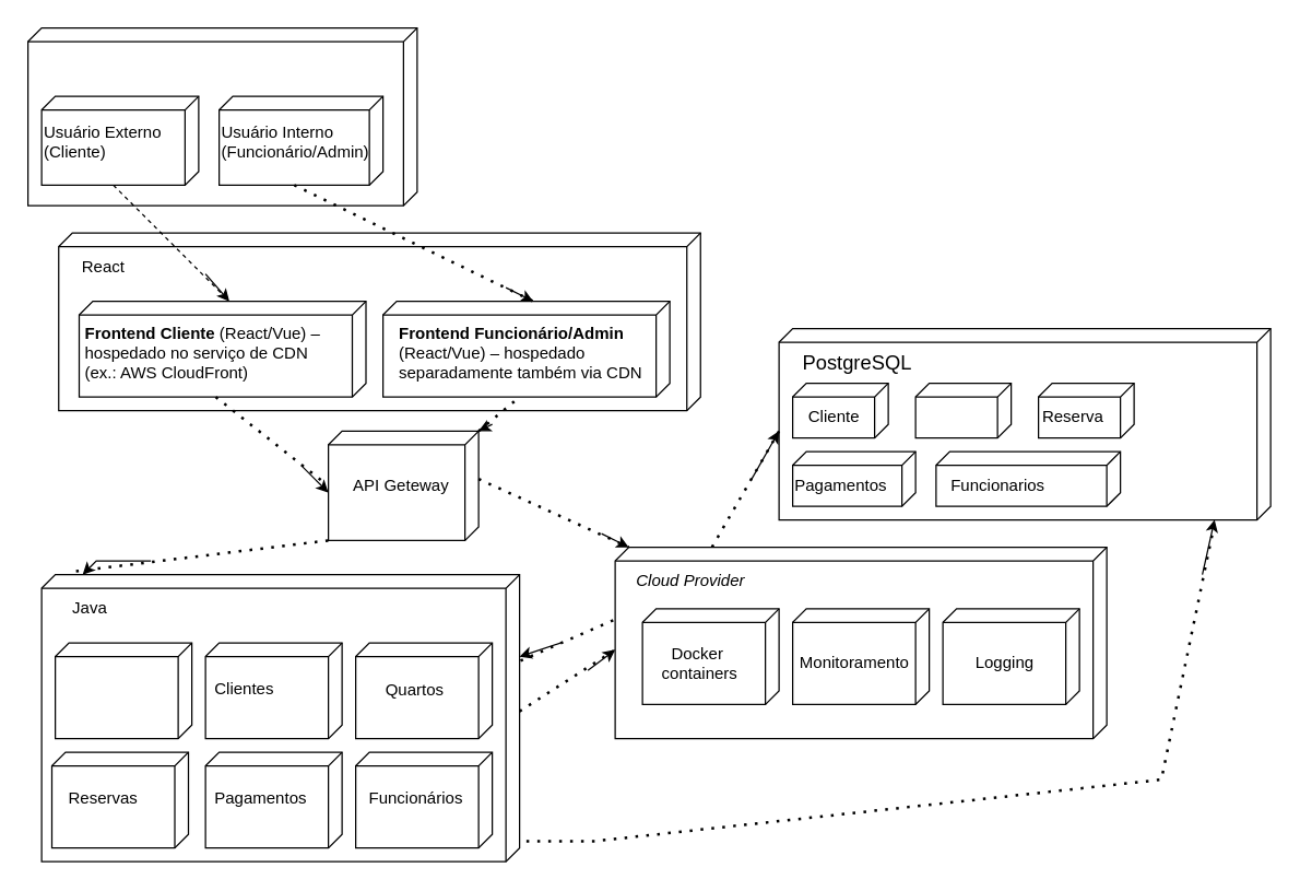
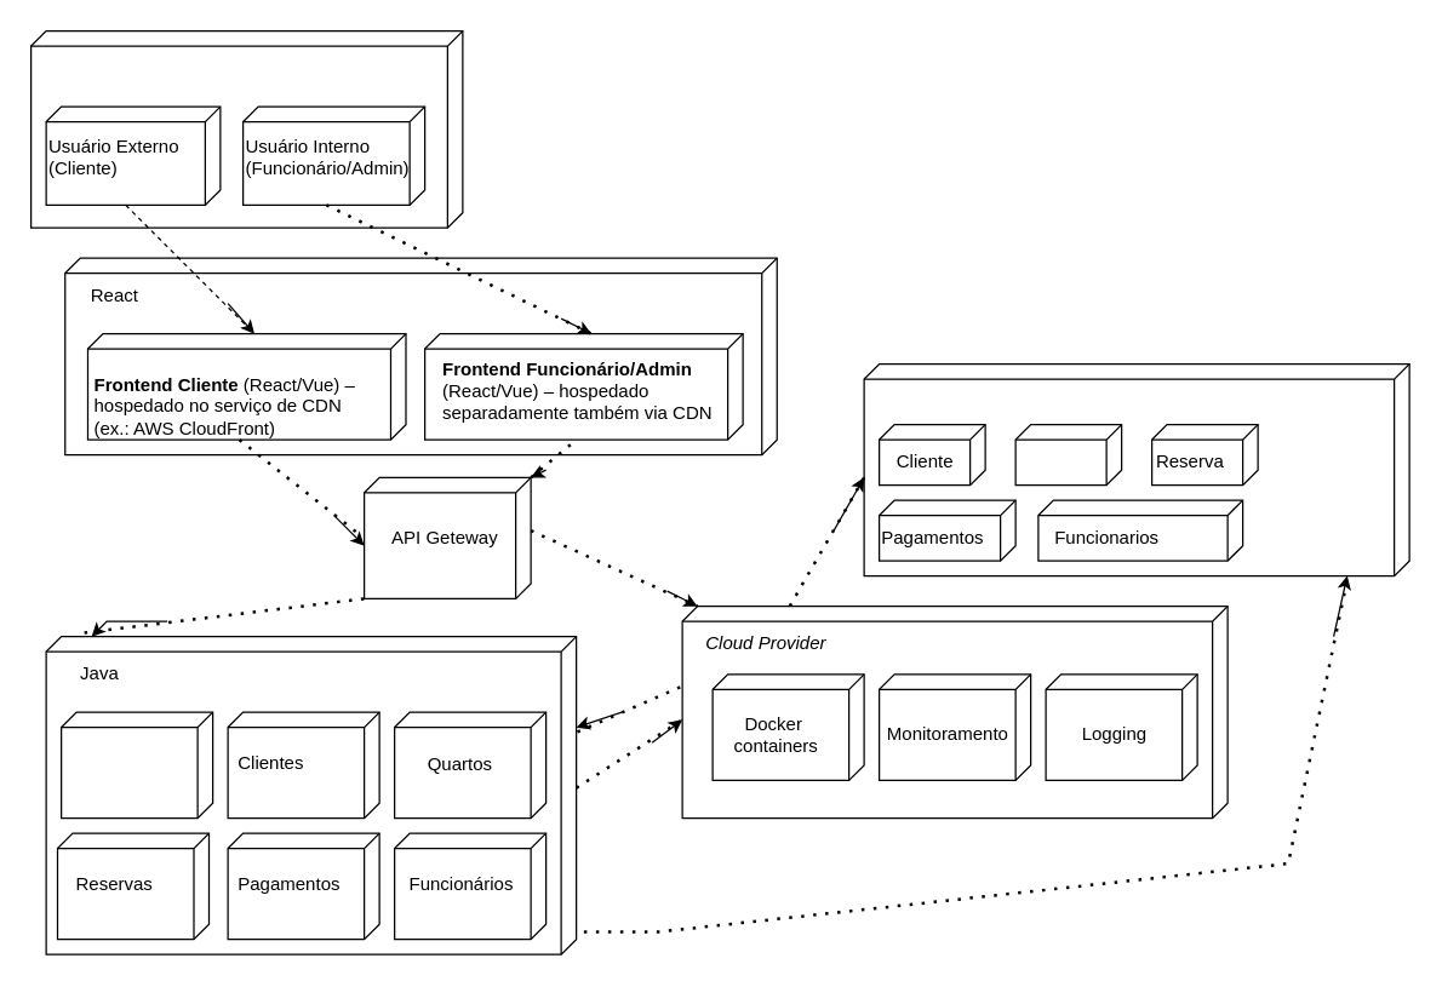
  <mxCell id="0" />
  <mxCell id="1" parent="0" />
  <mxCell id="2" value="" style="verticalAlign=top;align=left;spacingTop=8;spacingLeft=2;spacingRight=12;shape=cube;size=10;direction=south;fontStyle=4;html=1;whiteSpace=wrap;" parent="1" vertex="1"><mxGeometry x="450" y="400" width="360" height="140" as="geometry" /></mxCell>
  <mxCell id="3" value="" style="verticalAlign=top;align=left;spacingTop=8;spacingLeft=2;spacingRight=12;shape=cube;size=10;direction=south;fontStyle=4;html=1;whiteSpace=wrap;movable=0;resizable=0;rotatable=0;deletable=0;editable=0;locked=1;connectable=0;" parent="1" vertex="1"><mxGeometry x="20" y="20" width="285" height="130" as="geometry" /></mxCell>
  <mxCell id="4" value="" style="verticalAlign=top;align=left;spacingTop=8;spacingLeft=2;spacingRight=12;shape=cube;size=10;direction=south;fontStyle=4;html=1;whiteSpace=wrap;" parent="1" vertex="1"><mxGeometry x="30" y="70" width="115" height="65" as="geometry" /></mxCell>
  <mxCell id="5" value="Usuário Externo (Cliente)" style="text;whiteSpace=wrap;html=1;" parent="1" vertex="1"><mxGeometry x="30" y="82.5" width="90" height="40" as="geometry" /></mxCell>
  <mxCell id="6" value="" style="verticalAlign=top;align=left;spacingTop=8;spacingLeft=2;spacingRight=12;shape=cube;size=10;direction=south;fontStyle=4;html=1;whiteSpace=wrap;" parent="1" vertex="1"><mxGeometry x="160" y="70" width="120" height="65" as="geometry" /></mxCell>
  <mxCell id="7" value="Usuário Interno (Funcionário/Admin)" style="text;whiteSpace=wrap;html=1;" parent="1" vertex="1"><mxGeometry x="160" y="82.5" width="90" height="40" as="geometry" /></mxCell>
  <mxCell id="8" value="" style="verticalAlign=top;align=left;spacingTop=8;spacingLeft=2;spacingRight=12;shape=cube;size=10;direction=south;fontStyle=4;html=1;whiteSpace=wrap;" parent="1" vertex="1"><mxGeometry x="42.5" y="170" width="470" height="130" as="geometry" /></mxCell>
  <mxCell id="9" value="" style="verticalAlign=top;align=left;spacingTop=8;spacingLeft=2;spacingRight=12;shape=cube;size=10;direction=south;fontStyle=4;html=1;whiteSpace=wrap;" parent="1" vertex="1"><mxGeometry x="57.5" y="220" width="210" height="70" as="geometry" /></mxCell>
- <mxCell id="10" value="&lt;strong data-start=&quot;433&quot; data-end=&quot;453&quot;&gt;Frontend Cliente&lt;/strong&gt; (React/Vue) – hospedado no serviço de CDN (ex.: AWS CloudFront)" style="text;whiteSpace=wrap;html=1;" parent="1" vertex="1"><mxGeometry x="60" y="230" width="180" height="40" as="geometry" /></mxCell>
+ <mxCell id="10" value="&lt;strong data-start=&quot;433&quot; data-end=&quot;453&quot;&gt;Frontend Cliente&lt;/strong&gt; (React/Vue) – hospedado no serviço de CDN (ex.: AWS CloudFront)" style="text;whiteSpace=wrap;html=1;" parent="1" vertex="1"><mxGeometry x="60" y="240" width="180" height="40" as="geometry" /></mxCell>
  <mxCell id="11" value="" style="verticalAlign=top;align=left;spacingTop=8;spacingLeft=2;spacingRight=12;shape=cube;size=10;direction=south;fontStyle=4;html=1;whiteSpace=wrap;" parent="1" vertex="1"><mxGeometry x="280" y="220" width="210" height="70" as="geometry" /></mxCell>
  <mxCell id="12" value="&lt;strong data-start=&quot;522&quot; data-end=&quot;552&quot;&gt;Frontend Funcionário/Admin&lt;/strong&gt; (React/Vue) – hospedado separadamente também via CDN" style="text;whiteSpace=wrap;html=1;" parent="1" vertex="1"><mxGeometry x="290" y="230" width="190" height="40" as="geometry" /></mxCell>
  <mxCell id="13" value="" style="verticalAlign=top;align=left;spacingTop=8;spacingLeft=2;spacingRight=12;shape=cube;size=10;direction=south;fontStyle=4;html=1;whiteSpace=wrap;" parent="1" vertex="1"><mxGeometry x="30" y="420" width="350" height="210" as="geometry" /></mxCell>
  <mxCell id="14" value="" style="verticalAlign=top;align=left;spacingTop=8;spacingLeft=2;spacingRight=12;shape=cube;size=10;direction=south;fontStyle=4;html=1;whiteSpace=wrap;" parent="1" vertex="1"><mxGeometry x="40" y="470" width="100" height="70" as="geometry" /></mxCell>
  <mxCell id="15" value="" style="verticalAlign=top;align=left;spacingTop=8;spacingLeft=2;spacingRight=12;shape=cube;size=10;direction=south;fontStyle=4;html=1;whiteSpace=wrap;" parent="1" vertex="1"><mxGeometry x="150" y="470" width="100" height="70" as="geometry" /></mxCell>
  <mxCell id="16" value="" style="verticalAlign=top;align=left;spacingTop=8;spacingLeft=2;spacingRight=12;shape=cube;size=10;direction=south;fontStyle=4;html=1;whiteSpace=wrap;" parent="1" vertex="1"><mxGeometry x="260" y="470" width="100" height="70" as="geometry" /></mxCell>
  <mxCell id="17" value="" style="verticalAlign=top;align=left;spacingTop=8;spacingLeft=2;spacingRight=12;shape=cube;size=10;direction=south;fontStyle=4;html=1;whiteSpace=wrap;" parent="1" vertex="1"><mxGeometry x="37.5" y="550" width="100" height="70" as="geometry" /></mxCell>
  <mxCell id="18" value="" style="verticalAlign=top;align=left;spacingTop=8;spacingLeft=2;spacingRight=12;shape=cube;size=10;direction=south;fontStyle=4;html=1;whiteSpace=wrap;" parent="1" vertex="1"><mxGeometry x="150" y="550" width="100" height="70" as="geometry" /></mxCell>
  <mxCell id="19" value="" style="verticalAlign=top;align=left;spacingTop=8;spacingLeft=2;spacingRight=12;shape=cube;size=10;direction=south;fontStyle=4;html=1;whiteSpace=wrap;" parent="1" vertex="1"><mxGeometry x="260" y="550" width="100" height="70" as="geometry" /></mxCell>
  <mxCell id="20" value="Clientes" style="text;whiteSpace=wrap;html=1;" parent="1" vertex="1"><mxGeometry x="155" y="490" width="80" height="40" as="geometry" /></mxCell>
  <mxCell id="21" value="Quartos" style="text;html=1;align=center;verticalAlign=middle;resizable=0;points=[];autosize=1;strokeColor=none;fillColor=none;" parent="1" vertex="1"><mxGeometry x="267.5" y="490" width="70" height="30" as="geometry" /></mxCell>
  <mxCell id="22" value="Reservas" style="text;whiteSpace=wrap;html=1;" parent="1" vertex="1"><mxGeometry x="47.5" y="570" width="80" height="40" as="geometry" /></mxCell>
  <mxCell id="23" value="Pagamentos" style="text;whiteSpace=wrap;html=1;" parent="1" vertex="1"><mxGeometry x="155" y="570" width="100" height="40" as="geometry" /></mxCell>
  <mxCell id="24" value="Funcionários" style="text;whiteSpace=wrap;html=1;" parent="1" vertex="1"><mxGeometry x="267.5" y="570" width="100" height="40" as="geometry" /></mxCell>
  <mxCell id="25" value="" style="verticalAlign=top;align=left;spacingTop=8;spacingLeft=2;spacingRight=12;shape=cube;size=10;direction=south;fontStyle=4;html=1;whiteSpace=wrap;" parent="1" vertex="1"><mxGeometry x="470" y="445" width="100" height="70" as="geometry" /></mxCell>
  <mxCell id="26" value="" style="verticalAlign=top;align=left;spacingTop=8;spacingLeft=2;spacingRight=12;shape=cube;size=10;direction=south;fontStyle=4;html=1;whiteSpace=wrap;" parent="1" vertex="1"><mxGeometry x="580" y="445" width="100" height="70" as="geometry" /></mxCell>
  <mxCell id="27" value="" style="verticalAlign=top;align=left;spacingTop=8;spacingLeft=2;spacingRight=12;shape=cube;size=10;direction=south;fontStyle=4;html=1;whiteSpace=wrap;" parent="1" vertex="1"><mxGeometry x="690" y="445" width="100" height="70" as="geometry" /></mxCell>
  <mxCell id="28" value="Docker&lt;div&gt;&amp;nbsp;containers&lt;/div&gt;" style="text;html=1;align=center;verticalAlign=middle;resizable=0;points=[];autosize=1;strokeColor=none;fillColor=none;" parent="1" vertex="1"><mxGeometry x="470" y="465" width="80" height="40" as="geometry" /></mxCell>
  <mxCell id="29" value="Monitoramento" style="text;html=1;align=center;verticalAlign=middle;resizable=0;points=[];autosize=1;strokeColor=none;fillColor=none;" parent="1" vertex="1"><mxGeometry x="575" y="470" width="100" height="30" as="geometry" /></mxCell>
  <mxCell id="30" value="Logging" style="text;html=1;align=center;verticalAlign=middle;resizable=0;points=[];autosize=1;strokeColor=none;fillColor=none;" parent="1" vertex="1"><mxGeometry x="700" y="470" width="70" height="30" as="geometry" /></mxCell>
  <mxCell id="31" value="" style="verticalAlign=top;align=left;spacingTop=8;spacingLeft=2;spacingRight=12;shape=cube;size=10;direction=south;fontStyle=4;html=1;whiteSpace=wrap;" parent="1" vertex="1"><mxGeometry x="570" y="240" width="360" height="140" as="geometry" /></mxCell>
  <mxCell id="32" value="" style="verticalAlign=top;align=left;spacingTop=8;spacingLeft=2;spacingRight=12;shape=cube;size=10;direction=south;fontStyle=4;html=1;whiteSpace=wrap;" parent="1" vertex="1"><mxGeometry x="580" y="280" width="70" height="40" as="geometry" /></mxCell>
  <mxCell id="33" value="" style="verticalAlign=top;align=left;spacingTop=8;spacingLeft=2;spacingRight=12;shape=cube;size=10;direction=south;fontStyle=4;html=1;whiteSpace=wrap;" parent="1" vertex="1"><mxGeometry x="670" y="280" width="70" height="40" as="geometry" /></mxCell>
  <mxCell id="34" value="" style="verticalAlign=top;align=left;spacingTop=8;spacingLeft=2;spacingRight=12;shape=cube;size=10;direction=south;fontStyle=4;html=1;whiteSpace=wrap;" parent="1" vertex="1"><mxGeometry x="760" y="280" width="70" height="40" as="geometry" /></mxCell>
  <mxCell id="35" value="" style="verticalAlign=top;align=left;spacingTop=8;spacingLeft=2;spacingRight=12;shape=cube;size=10;direction=south;fontStyle=4;html=1;whiteSpace=wrap;" parent="1" vertex="1"><mxGeometry x="580" y="330" width="90" height="40" as="geometry" /></mxCell>
  <mxCell id="36" value="" style="verticalAlign=top;align=left;spacingTop=8;spacingLeft=2;spacingRight=12;shape=cube;size=10;direction=south;fontStyle=4;html=1;whiteSpace=wrap;" parent="1" vertex="1"><mxGeometry x="685" y="330" width="135" height="40" as="geometry" /></mxCell>
  <mxCell id="37" value="Cliente" style="text;html=1;align=center;verticalAlign=middle;resizable=0;points=[];autosize=1;strokeColor=none;fillColor=none;" parent="1" vertex="1"><mxGeometry x="580" y="290" width="60" height="30" as="geometry" /></mxCell>
  <mxCell id="38" value="Reserva" style="text;html=1;align=center;verticalAlign=middle;resizable=0;points=[];autosize=1;strokeColor=none;fillColor=none;" parent="1" vertex="1"><mxGeometry x="750" y="290" width="70" height="30" as="geometry" /></mxCell>
  <mxCell id="39" value="Pagamentos" style="text;html=1;align=center;verticalAlign=middle;resizable=0;points=[];autosize=1;strokeColor=none;fillColor=none;" parent="1" vertex="1"><mxGeometry x="570" y="340" width="90" height="30" as="geometry" /></mxCell>
  <mxCell id="40" value="Funcionarios" style="text;html=1;align=center;verticalAlign=middle;resizable=0;points=[];autosize=1;strokeColor=none;fillColor=none;" parent="1" vertex="1"><mxGeometry x="685" y="340" width="90" height="30" as="geometry" /></mxCell>
  <mxCell id="41" value="React" style="text;html=1;align=center;verticalAlign=middle;resizable=0;points=[];autosize=1;strokeColor=none;fillColor=none;" parent="1" vertex="1"><mxGeometry x="50" y="180" width="50" height="30" as="geometry" /></mxCell>
  <mxCell id="42" value="" style="verticalAlign=top;align=left;spacingTop=8;spacingLeft=2;spacingRight=12;shape=cube;size=10;direction=south;fontStyle=4;html=1;whiteSpace=wrap;" parent="1" vertex="1"><mxGeometry x="240" y="315" width="110" height="80" as="geometry" /></mxCell>
  <mxCell id="43" value="API Geteway" style="text;html=1;align=center;verticalAlign=middle;resizable=0;points=[];autosize=1;strokeColor=none;fillColor=none;" parent="1" vertex="1"><mxGeometry x="247.5" y="340" width="90" height="30" as="geometry" /></mxCell>
  <mxCell id="44" value="Java" style="text;html=1;align=center;verticalAlign=middle;resizable=0;points=[];autosize=1;strokeColor=none;fillColor=none;" parent="1" vertex="1"><mxGeometry x="40" y="430" width="50" height="30" as="geometry" /></mxCell>
- <mxCell id="45" value="&lt;span id=&quot;docs-internal-guid-c72a5a7e-7fff-d586-43f0-c532fbafad98&quot;&gt;&lt;span style=&quot;font-size: 11pt; font-family: Arial, sans-serif; color: rgb(0, 0, 0); background-color: transparent; font-variant-numeric: normal; font-variant-east-asian: normal; font-variant-alternates: normal; font-variant-position: normal; font-variant-emoji: normal; vertical-align: baseline; white-space: pre-wrap;&quot;&gt;&amp;nbsp;PostgreSQL&lt;/span&gt;&lt;/span&gt;" style="text;html=1;align=center;verticalAlign=middle;resizable=0;points=[];autosize=1;strokeColor=none;fillColor=none;" parent="1" vertex="1"><mxGeometry x="570" y="250" width="110" height="30" as="geometry" /></mxCell>
  <mxCell id="46" value="&lt;em data-end=&quot;940&quot; data-start=&quot;924&quot;&gt;Cloud Provider&lt;/em&gt;" style="text;html=1;align=center;verticalAlign=middle;resizable=0;points=[];autosize=1;strokeColor=none;fillColor=none;" parent="1" vertex="1"><mxGeometry x="455" y="410" width="100" height="30" as="geometry" /></mxCell>
  <mxCell id="47" value="" style="endArrow=none;dashed=1;html=1;rounded=0;exitX=0;exitY=0;exitDx=65;exitDy=62.5;exitPerimeter=0;entryX=0;entryY=0;entryDx=0;entryDy=100;entryPerimeter=0;" parent="1" source="4" target="9" edge="1"><mxGeometry width="50" height="50" relative="1" as="geometry"><mxPoint x="410" y="340" as="sourcePoint" /><mxPoint x="460" y="290" as="targetPoint" /></mxGeometry></mxCell>
  <mxCell id="48" value="" style="endArrow=classic;html=1;rounded=0;entryX=0;entryY=0;entryDx=0;entryDy=100;entryPerimeter=0;" parent="1" target="9" edge="1"><mxGeometry width="50" height="50" relative="1" as="geometry"><mxPoint x="150" y="200" as="sourcePoint" /><mxPoint x="460" y="290" as="targetPoint" /></mxGeometry></mxCell>
  <mxCell id="49" value="" style="endArrow=none;dashed=1;html=1;dashPattern=1 3;strokeWidth=2;rounded=0;exitX=0;exitY=0;exitDx=65;exitDy=65;exitPerimeter=0;entryX=0;entryY=0;entryDx=0;entryDy=100;entryPerimeter=0;" parent="1" source="6" target="11" edge="1"><mxGeometry width="50" height="50" relative="1" as="geometry"><mxPoint x="410" y="340" as="sourcePoint" /><mxPoint x="460" y="290" as="targetPoint" /></mxGeometry></mxCell>
  <mxCell id="50" value="" style="endArrow=classic;html=1;rounded=0;entryX=0;entryY=0;entryDx=0;entryDy=100;entryPerimeter=0;" parent="1" target="11" edge="1"><mxGeometry width="50" height="50" relative="1" as="geometry"><mxPoint x="370" y="210" as="sourcePoint" /><mxPoint x="460" y="290" as="targetPoint" /></mxGeometry></mxCell>
  <mxCell id="51" value="" style="endArrow=none;dashed=1;html=1;dashPattern=1 3;strokeWidth=2;rounded=0;exitX=0;exitY=0;exitDx=70;exitDy=110;exitPerimeter=0;entryX=0.47;entryY=1.029;entryDx=0;entryDy=0;entryPerimeter=0;" parent="1" source="9" target="42" edge="1"><mxGeometry width="50" height="50" relative="1" as="geometry"><mxPoint x="410" y="340" as="sourcePoint" /><mxPoint x="460" y="290" as="targetPoint" /></mxGeometry></mxCell>
  <mxCell id="52" value="" style="endArrow=classic;html=1;rounded=0;entryX=0;entryY=0;entryDx=45;entryDy=110;entryPerimeter=0;" parent="1" target="42" edge="1"><mxGeometry width="50" height="50" relative="1" as="geometry"><mxPoint x="220" y="340" as="sourcePoint" /><mxPoint x="460" y="290" as="targetPoint" /><Array as="points"><mxPoint x="230" y="350" /></Array></mxGeometry></mxCell>
  <mxCell id="53" value="" style="endArrow=none;dashed=1;html=1;dashPattern=1 3;strokeWidth=2;rounded=0;entryX=0;entryY=0;entryDx=70;entryDy=110;entryPerimeter=0;exitX=0;exitY=0;exitDx=0;exitDy=0;exitPerimeter=0;" parent="1" source="42" target="11" edge="1"><mxGeometry width="50" height="50" relative="1" as="geometry"><mxPoint x="410" y="340" as="sourcePoint" /><mxPoint x="460" y="290" as="targetPoint" /></mxGeometry></mxCell>
  <mxCell id="54" value="" style="endArrow=classic;html=1;rounded=0;entryX=0;entryY=0;entryDx=0;entryDy=0;entryPerimeter=0;" parent="1" target="42" edge="1"><mxGeometry width="50" height="50" relative="1" as="geometry"><mxPoint x="360" y="310" as="sourcePoint" /><mxPoint x="460" y="290" as="targetPoint" /></mxGeometry></mxCell>
  <mxCell id="55" value="" style="endArrow=none;dashed=1;html=1;dashPattern=1 3;strokeWidth=2;rounded=0;entryX=1;entryY=1;entryDx=0;entryDy=0;entryPerimeter=0;exitX=-0.012;exitY=0.928;exitDx=0;exitDy=0;exitPerimeter=0;" parent="1" source="13" target="42" edge="1"><mxGeometry width="50" height="50" relative="1" as="geometry"><mxPoint x="385" y="390" as="sourcePoint" /><mxPoint x="435" y="340" as="targetPoint" /></mxGeometry></mxCell>
  <mxCell id="56" value="" style="endArrow=classic;html=1;rounded=0;" parent="1" edge="1"><mxGeometry width="50" height="50" relative="1" as="geometry"><mxPoint x="110" y="410" as="sourcePoint" /><mxPoint x="60" y="420" as="targetPoint" /><Array as="points"><mxPoint x="70" y="410" /></Array></mxGeometry></mxCell>
  <mxCell id="57" value="" style="endArrow=none;dashed=1;html=1;dashPattern=1 3;strokeWidth=2;rounded=0;entryX=1.016;entryY=0.114;entryDx=0;entryDy=0;entryPerimeter=0;" parent="1" target="31" edge="1"><mxGeometry width="50" height="50" relative="1" as="geometry"><mxPoint x="385" y="615" as="sourcePoint" /><mxPoint x="870" y="580" as="targetPoint" /><Array as="points"><mxPoint x="435" y="615" /><mxPoint x="850" y="570" /></Array></mxGeometry></mxCell>
  <mxCell id="58" value="" style="endArrow=classic;html=1;rounded=0;entryX=0.999;entryY=0.114;entryDx=0;entryDy=0;entryPerimeter=0;" parent="1" target="31" edge="1"><mxGeometry width="50" height="50" relative="1" as="geometry"><mxPoint x="880" y="420" as="sourcePoint" /><mxPoint x="460" y="290" as="targetPoint" /></mxGeometry></mxCell>
  <mxCell id="59" value="" style="endArrow=none;dashed=1;html=1;dashPattern=1 3;strokeWidth=2;rounded=0;exitX=0;exitY=0;exitDx=100;exitDy=0;exitPerimeter=0;entryX=0;entryY=0;entryDx=75;entryDy=360;entryPerimeter=0;" parent="1" source="13" target="2" edge="1"><mxGeometry width="50" height="50" relative="1" as="geometry"><mxPoint x="410" y="340" as="sourcePoint" /><mxPoint x="460" y="290" as="targetPoint" /></mxGeometry></mxCell>
  <mxCell id="60" value="" style="endArrow=classic;html=1;rounded=0;entryX=0;entryY=0;entryDx=75;entryDy=360;entryPerimeter=0;" parent="1" target="2" edge="1"><mxGeometry width="50" height="50" relative="1" as="geometry"><mxPoint x="430" y="490" as="sourcePoint" /><mxPoint x="460" y="290" as="targetPoint" /></mxGeometry></mxCell>
  <mxCell id="61" value="" style="endArrow=none;dashed=1;html=1;dashPattern=1 3;strokeWidth=2;rounded=0;exitX=0;exitY=0;exitDx=35;exitDy=0;exitPerimeter=0;entryX=0;entryY=0;entryDx=0;entryDy=350;entryPerimeter=0;" parent="1" source="42" target="2" edge="1"><mxGeometry width="50" height="50" relative="1" as="geometry"><mxPoint x="410" y="340" as="sourcePoint" /><mxPoint x="460" y="290" as="targetPoint" /></mxGeometry></mxCell>
  <mxCell id="62" value="" style="endArrow=classic;html=1;rounded=0;entryX=0;entryY=0;entryDx=0;entryDy=350;entryPerimeter=0;" parent="1" target="2" edge="1"><mxGeometry width="50" height="50" relative="1" as="geometry"><mxPoint x="440" y="390" as="sourcePoint" /><mxPoint x="460" y="290" as="targetPoint" /></mxGeometry></mxCell>
  <mxCell id="63" value="" style="endArrow=none;dashed=1;html=1;dashPattern=1 3;strokeWidth=2;rounded=0;entryX=0.376;entryY=0.999;entryDx=0;entryDy=0;entryPerimeter=0;exitX=0.3;exitY=-0.002;exitDx=0;exitDy=0;exitPerimeter=0;" parent="1" source="13" target="2" edge="1"><mxGeometry width="50" height="50" relative="1" as="geometry"><mxPoint x="410" y="440" as="sourcePoint" /><mxPoint x="460" y="390" as="targetPoint" /></mxGeometry></mxCell>
  <mxCell id="64" value="" style="endArrow=classic;html=1;rounded=0;" parent="1" edge="1"><mxGeometry width="50" height="50" relative="1" as="geometry"><mxPoint x="410" y="470" as="sourcePoint" /><mxPoint x="380" y="480" as="targetPoint" /></mxGeometry></mxCell>
  <mxCell id="65" value="" style="endArrow=none;dashed=1;html=1;dashPattern=1 3;strokeWidth=2;rounded=0;exitX=-0.001;exitY=0.803;exitDx=0;exitDy=0;exitPerimeter=0;entryX=0;entryY=0;entryDx=75;entryDy=360;entryPerimeter=0;" parent="1" source="2" target="31" edge="1"><mxGeometry width="50" height="50" relative="1" as="geometry"><mxPoint x="410" y="340" as="sourcePoint" /><mxPoint x="460" y="290" as="targetPoint" /></mxGeometry></mxCell>
  <mxCell id="66" value="" style="endArrow=classic;html=1;rounded=0;entryX=0;entryY=0;entryDx=75;entryDy=360;entryPerimeter=0;" parent="1" target="31" edge="1"><mxGeometry width="50" height="50" relative="1" as="geometry"><mxPoint x="550" y="350" as="sourcePoint" /><mxPoint x="460" y="290" as="targetPoint" /></mxGeometry></mxCell>
